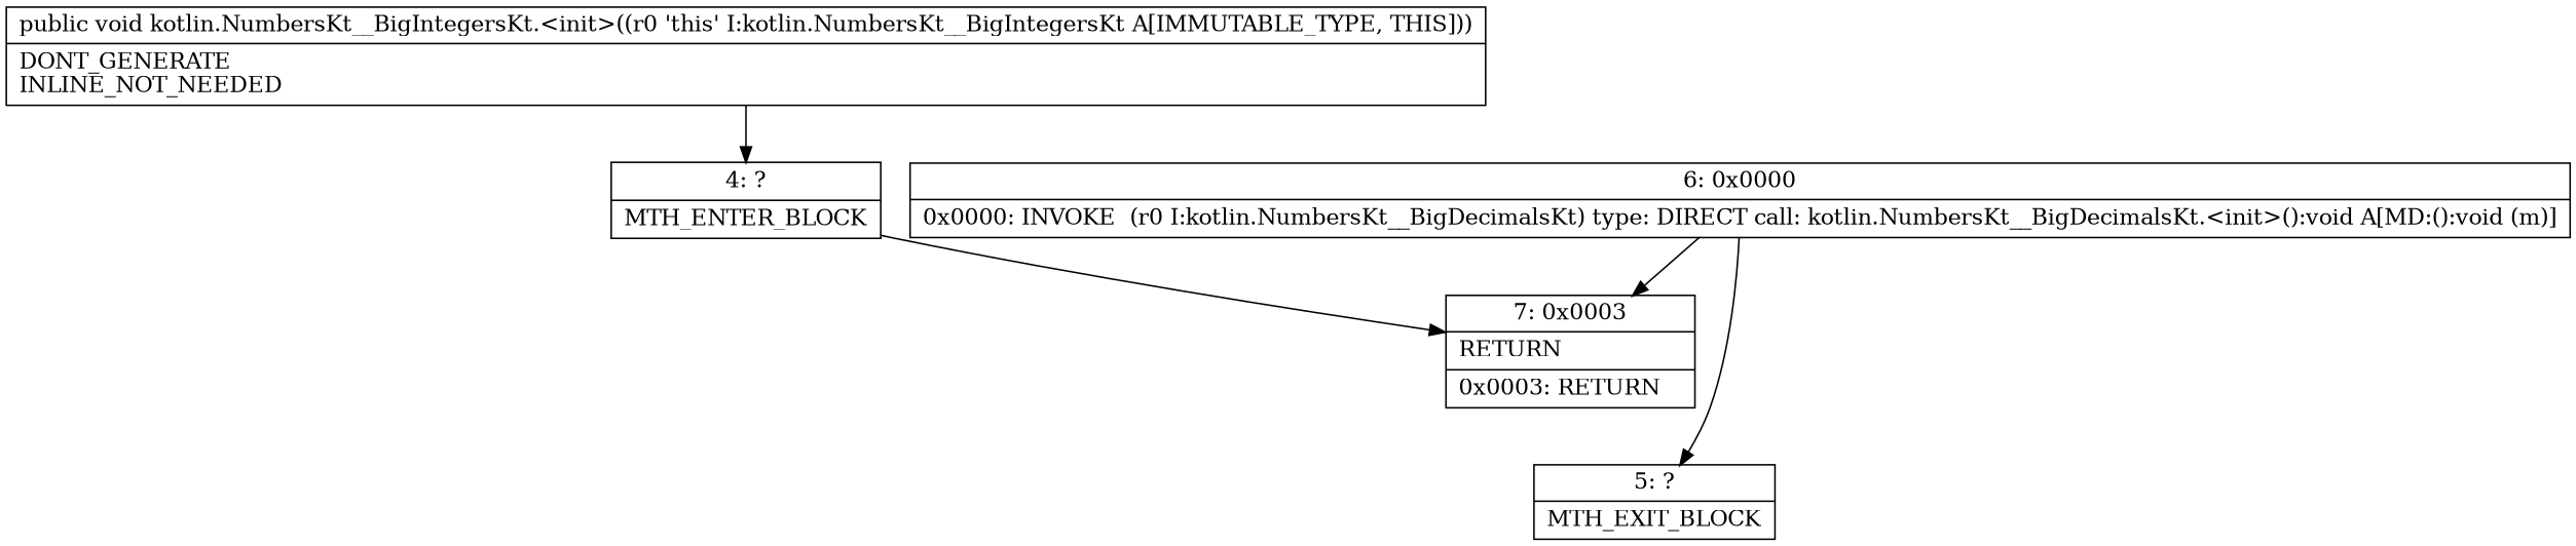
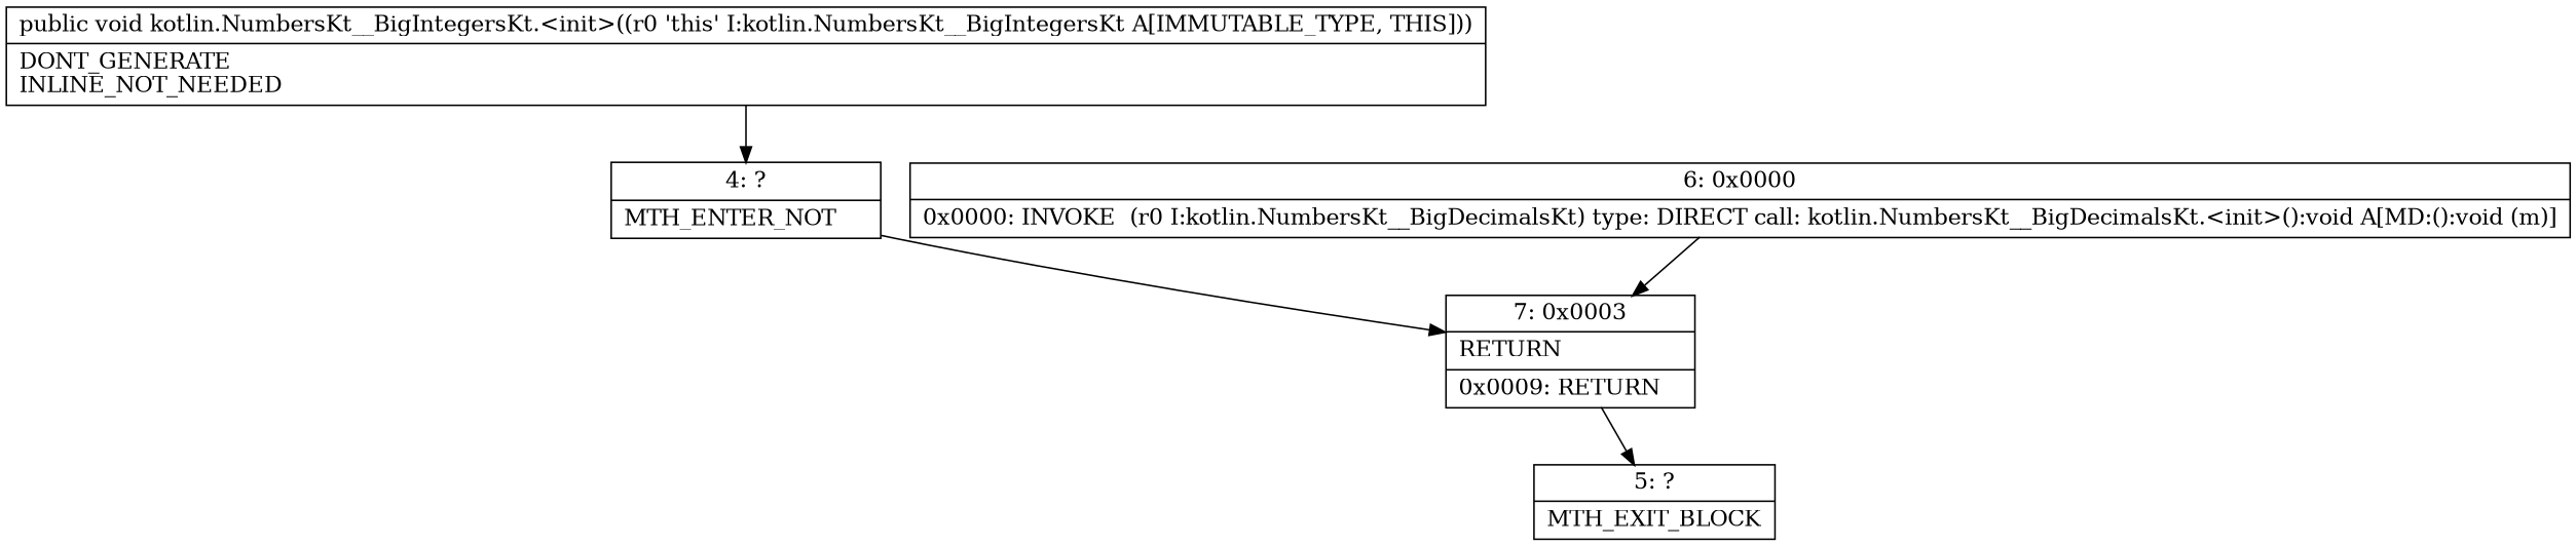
  digraph {
    node [shape=record]
-   n1 [label="{4\:\ ?|MTH_ENTER_BLOCK\l}"]
-   n2 [label="{7\:\ 0x0003|RETURN\l|0x0003: RETURN   \l}"]
+   n1 [label="{4\:\ ?|MTH_ENTER_NOT\l}"]
+   n2 [label="{7\:\ 0x0003|RETURN\l|0x0009: RETURN   \l}"]
    n3 [label="{6\:\ 0x0000|0x0000: INVOKE  (r0 I:kotlin.NumbersKt__BigDecimalsKt) type: DIRECT call: kotlin.NumbersKt__BigDecimalsKt.\<init\>():void A[MD:():void (m)]\l}"]
    n4 [label="{5\:\ ?|MTH_EXIT_BLOCK\l}"]
    n5 [label="{public void kotlin.NumbersKt__BigIntegersKt.\<init\>((r0 'this' I:kotlin.NumbersKt__BigIntegersKt A[IMMUTABLE_TYPE, THIS]))  | DONT_GENERATE\lINLINE_NOT_NEEDED\l}"]
    n1 -> n2
-   n3 -> n4
+   n2 -> n4
    n3 -> n2
    n5 -> n1
  }
